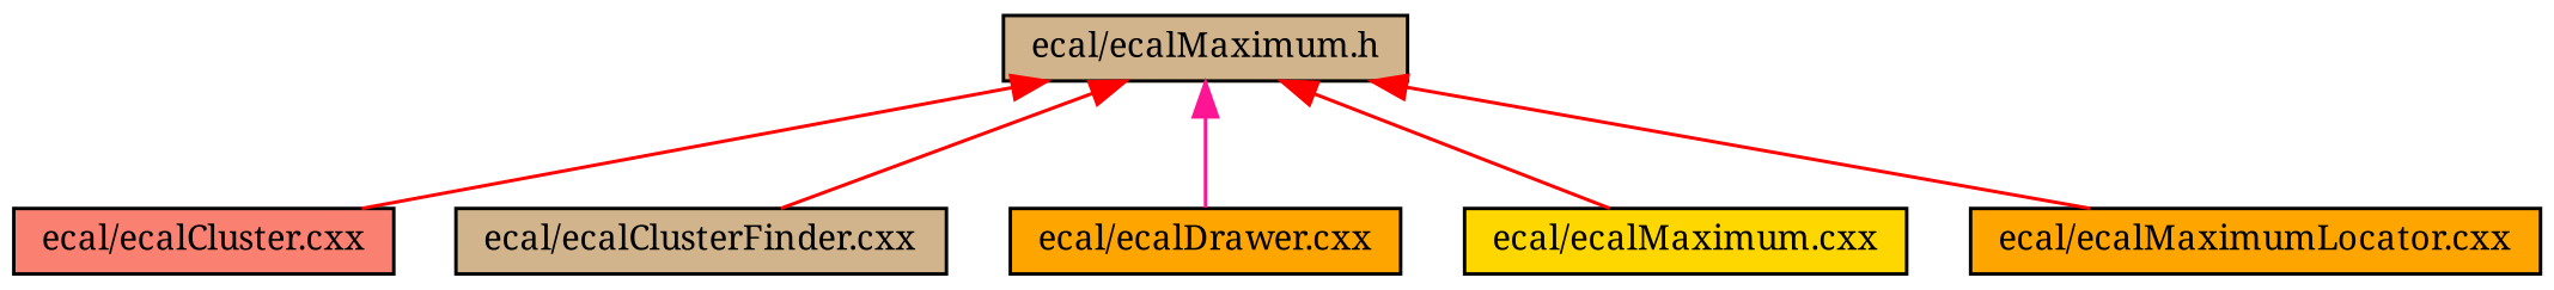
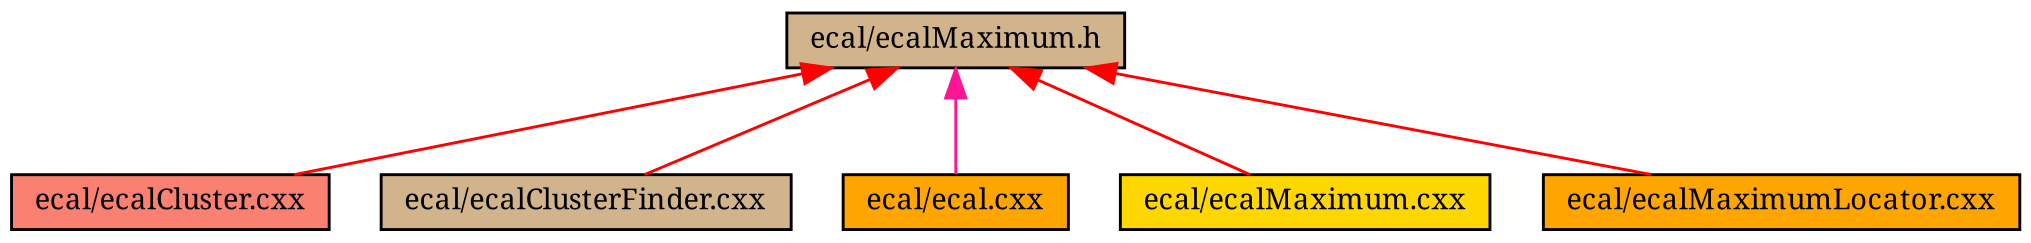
  digraph {
    fontname="Noto Serif"
    node [color=black fillcolor=tan fontname="Noto Serif" fontsize=10 shape=record style=filled]
    edge [color=red dir=back fontname="Noto Serif" fontsize=10 labelfontname=Helvetica labelfontsize=10 style=solid]
    n1 [fontcolor=black height=0.2 label="ecal/ecalMaximum.h" width=0.4]
    n2 [fillcolor=salmon height=0.2 label="ecal/ecalCluster.cxx" width=0.4]
    n3 [height=0.2 label="ecal/ecalClusterFinder.cxx" width=0.4]
-   n4 [fillcolor=orange height=0.2 label="ecal/ecalDrawer.cxx" width=0.4]
+   n4 [fillcolor=orange height=0.2 label="ecal/ecal.cxx" width=0.4]
    n5 [fillcolor=gold height=0.2 label="ecal/ecalMaximum.cxx" width=0.4]
    n6 [fillcolor=orange height=0.2 label="ecal/ecalMaximumLocator.cxx" width=0.4]
    n1 -> n2
    n1 -> n3
    n1 -> n4 [color=deeppink]
    n1 -> n5
    n1 -> n6
  }
